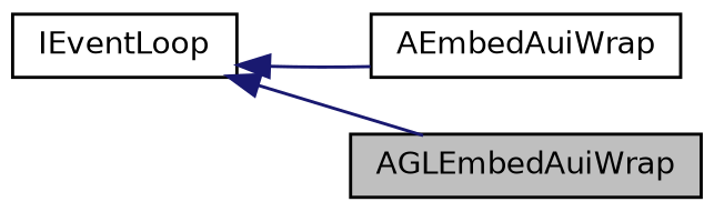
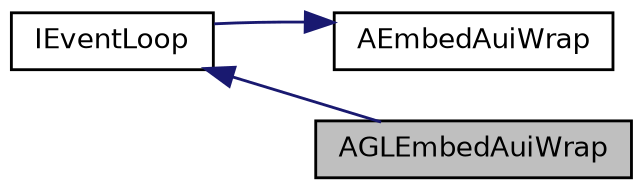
  digraph {
    rankdir=LR
    node [color=black fillcolor=white fontname=Helvetica fontsize=10 shape=record style=filled]
    edge [color=midnightblue dir=back fontname=Helvetica fontsize=10 labelfontname=Helvetica labelfontsize=10 style=solid]
    n1 [fillcolor=grey75 fontcolor=black height=0.2 label=AGLEmbedAuiWrap width=0.4]
    n2 [height=0.2 label=AEmbedAuiWrap width=0.4]
    n3 [height=0.2 label=IEventLoop width=0.4]
    n3 -> n1
-   n3 -> n2
+   n2 -> n3
  }
